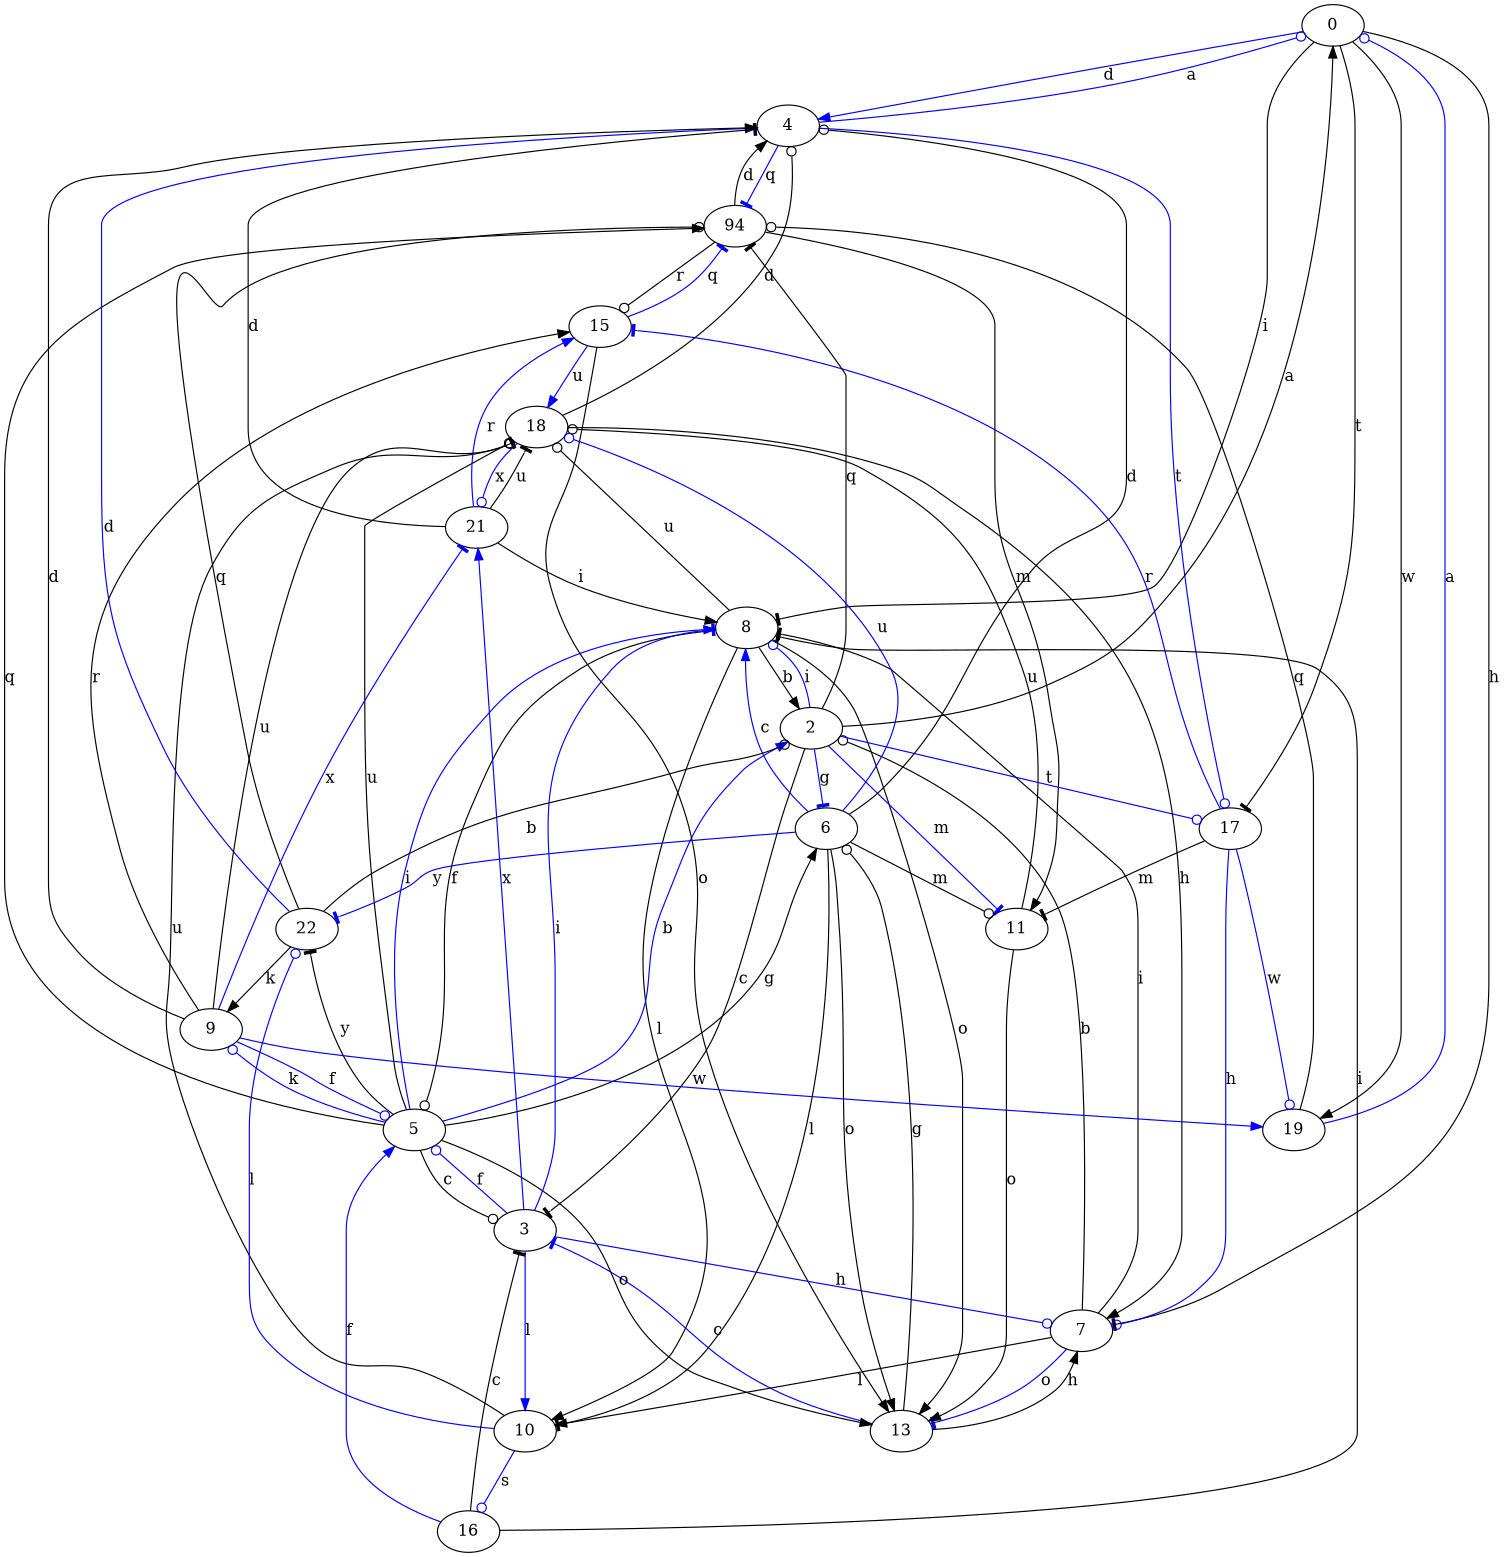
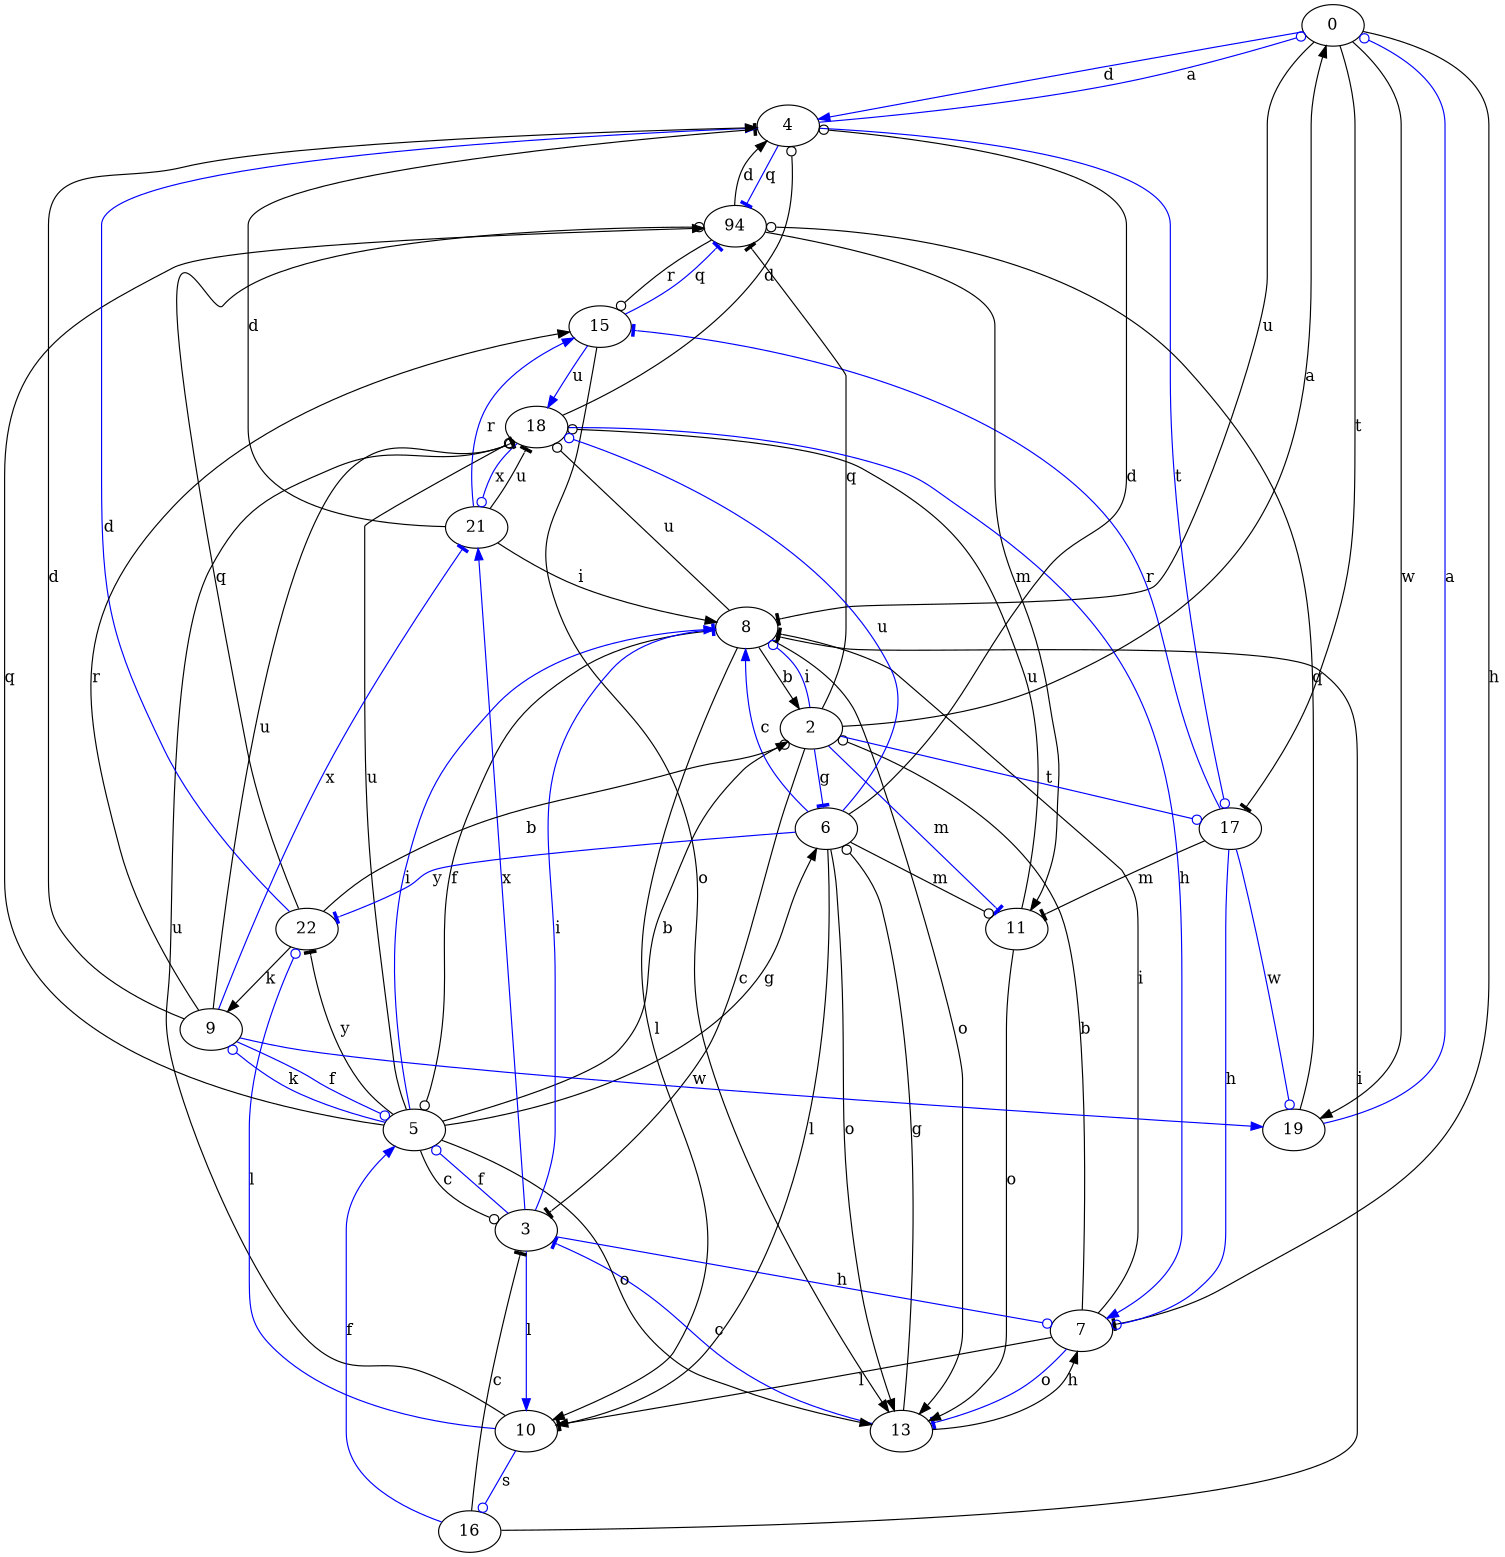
  strict digraph {
    edge [arrowhead=normal color=black]
    0
    4
    7
    8
    17
    19
    n7 [label=94]
    2
    10
    13
    5
    18
    11
    15
    3
    6
    21
    22
    9
    16
    0 -> 4 [color=blue label=d]
    0 -> 7 [arrowhead=tee label=h]
-   0 -> 8 [arrowhead=tee label=i]
+   0 -> 8 [arrowhead=tee label=u]
    0 -> 17 [arrowhead=tee label=t]
    0 -> 19 [label=w]
    4 -> 0 [arrowhead=odot color=blue label=a]
    4 -> 17 [arrowhead=odot color=blue label=t]
    4 -> n7 [arrowhead=tee color=blue label=q]
    7 -> 8 [arrowhead=tee label=i]
    7 -> 2 [arrowhead=odot label=b]
    7 -> 10 [label=l]
    7 -> 13 [arrowhead=tee color=blue label=o]
    8 -> 2 [label=b]
    8 -> 10 [label=l]
    8 -> 13 [label=o]
    8 -> 5 [arrowhead=odot label=f]
    8 -> 18 [arrowhead=odot label=u]
    17 -> 7 [arrowhead=odot color=blue label=h]
    17 -> 19 [arrowhead=odot color=blue label=w]
    17 -> 11 [arrowhead=tee label=m]
    17 -> 15 [arrowhead=tee color=blue label=r]
    19 -> 0 [arrowhead=odot color=blue label=a]
    19 -> n7 [arrowhead=odot label=q]
    n7 -> 4 [label=d]
    n7 -> 11 [label=m]
    n7 -> 15 [arrowhead=odot label=r]
    2 -> 0 [label=a]
    2 -> 8 [arrowhead=odot color=blue label=i]
    2 -> 17 [arrowhead=odot color=blue label=t]
    2 -> n7 [arrowhead=tee label=q]
    2 -> 11 [arrowhead=tee color=blue label=m]
    2 -> 3 [arrowhead=tee label=c]
    2 -> 6 [arrowhead=tee color=blue label=g]
    10 -> 18 [arrowhead=tee label=u]
    10 -> 22 [arrowhead=odot color=blue label=l]
    10 -> 16 [arrowhead=odot color=blue label=s]
    13 -> 7 [label=h]
    13 -> 3 [arrowhead=tee color=blue label=c]
    13 -> 6 [arrowhead=odot label=g]
    5 -> 8 [color=blue label=i]
    5 -> n7 [label=q]
-   5 -> 2 [color=blue label=b]
+   5 -> 2 [label=b]
    5 -> 13 [label=o]
    5 -> 18 [arrowhead=odot label=u]
    5 -> 3 [arrowhead=odot label=c]
    5 -> 6 [label=g]
    5 -> 22 [arrowhead=tee label=y]
    5 -> 9 [arrowhead=odot color=blue label=k]
    18 -> 4 [arrowhead=odot label=d]
-   18 -> 7 [label=h]
+   18 -> 7 [color=blue label=h]
    18 -> 21 [arrowhead=odot color=blue label=x]
    11 -> 13 [label=o]
    11 -> 18 [arrowhead=odot label=u]
    15 -> n7 [arrowhead=tee color=blue label=q]
    15 -> 13 [label=o]
    15 -> 18 [color=blue label=u]
    3 -> 7 [arrowhead=odot color=blue label=h]
    3 -> 8 [arrowhead=tee color=blue label=i]
    3 -> 10 [color=blue label=l]
    3 -> 5 [arrowhead=odot color=blue label=f]
    3 -> 21 [color=blue label=x]
    6 -> 4 [arrowhead=odot label=d]
    6 -> 8 [color=blue label=c]
    6 -> 10 [arrowhead=tee label=l]
    6 -> 13 [label=o]
    6 -> 18 [arrowhead=odot color=blue label=u]
    6 -> 11 [arrowhead=odot label=m]
    6 -> 22 [arrowhead=tee color=blue label=y]
    21 -> 4 [arrowhead=tee label=d]
    21 -> 8 [label=i]
    21 -> 18 [arrowhead=tee label=u]
    21 -> 15 [color=blue label=r]
    22 -> 4 [color=blue label=d]
    22 -> n7 [arrowhead=odot label=q]
    22 -> 2 [arrowhead=odot label=b]
    22 -> 9 [label=k]
    9 -> 4 [label=d]
    9 -> 19 [color=blue label=w]
    9 -> 5 [arrowhead=odot color=blue label=f]
    9 -> 18 [arrowhead=odot label=u]
    9 -> 15 [label=r]
    9 -> 21 [arrowhead=tee color=blue label=x]
    16 -> 8 [arrowhead=tee label=i]
    16 -> 5 [color=blue label=f]
    16 -> 3 [arrowhead=tee label=c]
  }
